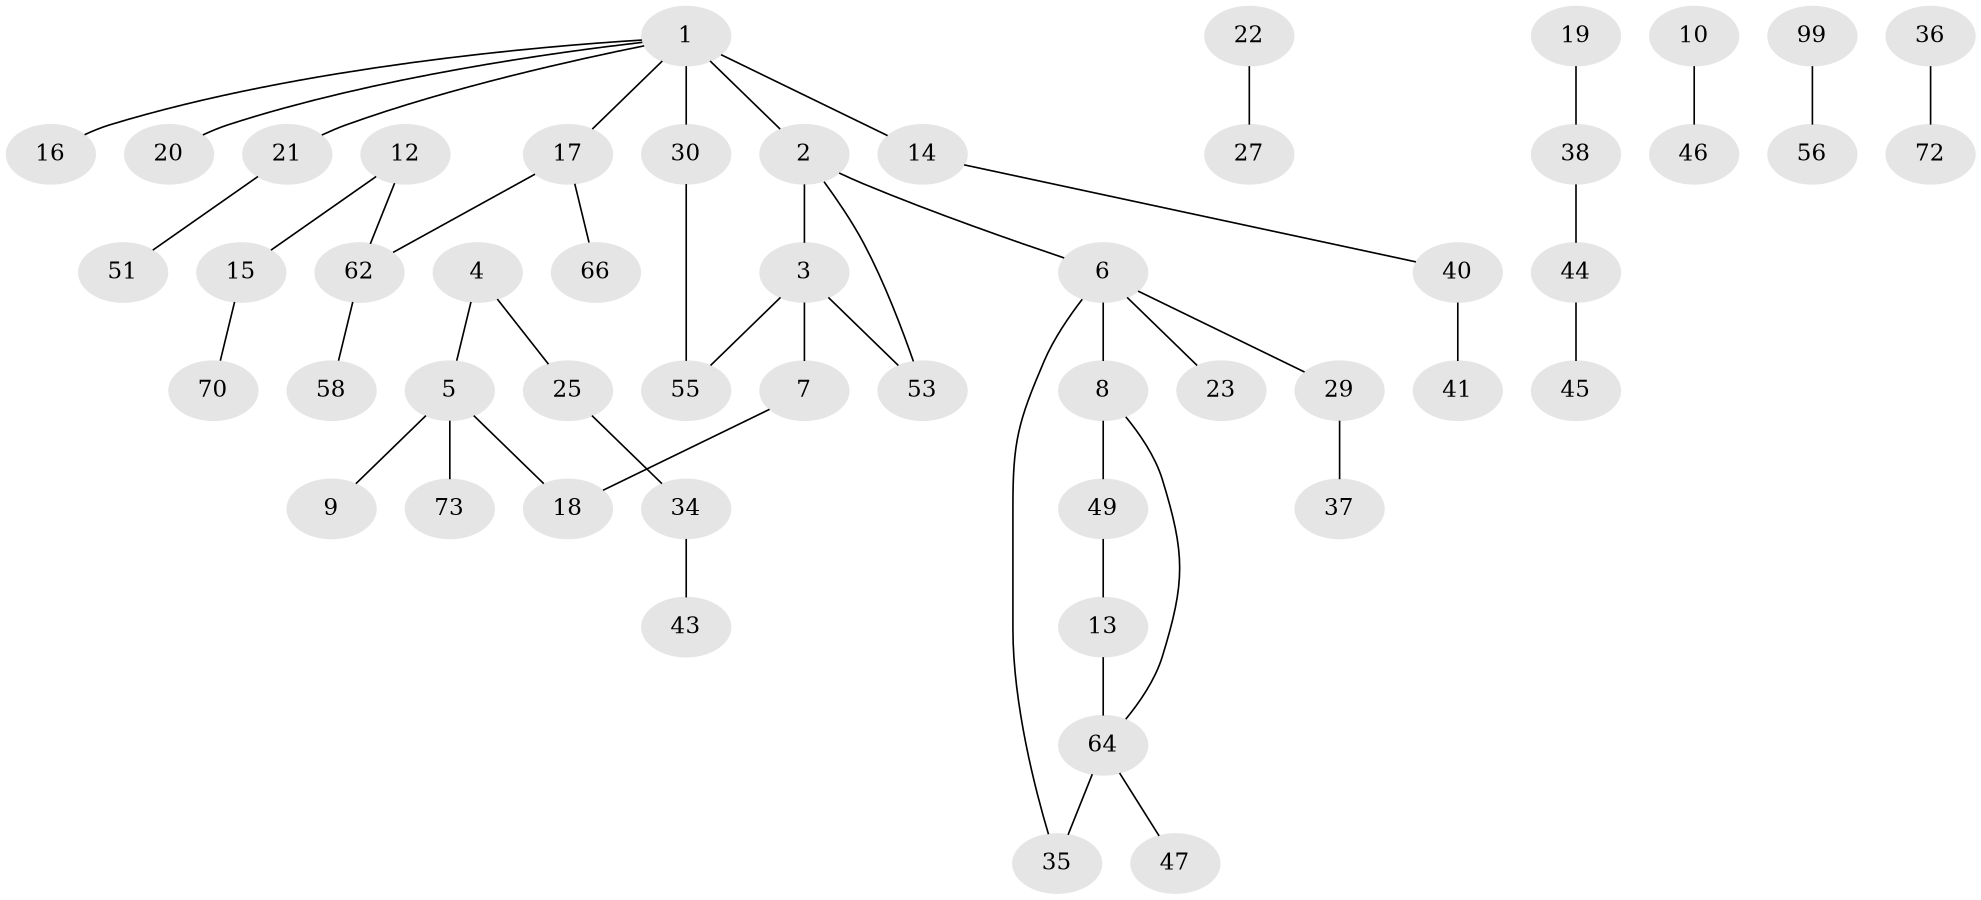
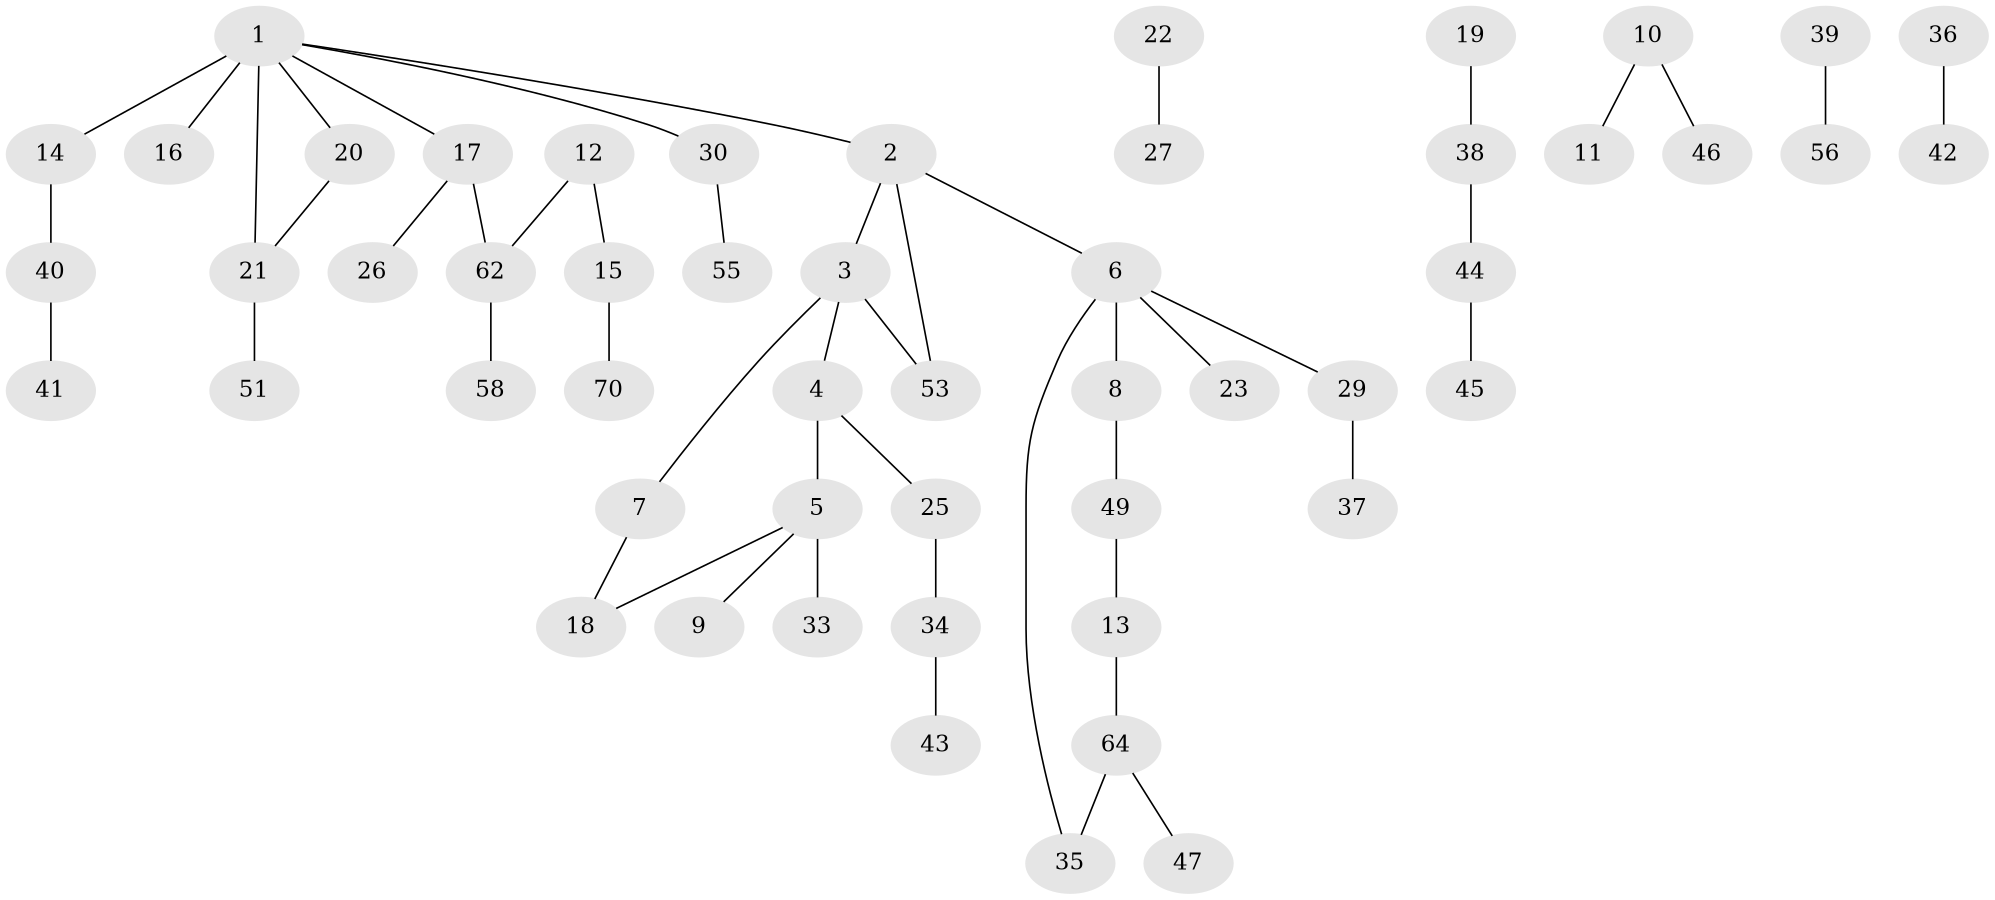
  graph {
    node [color=gray90 style=filled]
    edge [weight=1.0]
    1
    2
    14
    16
    17
    20
    30
    21
    3
    6
    53
    40
    n13 [label=62]
-   26 [label=66]
+   26
    22
    27
    55
    4
    7
    8
    23
    29
    35
    5
    25
    18
    19
    38
    9
-   33 [label=73]
+   33
    34
    n32 [label=64]
    49
    37
    10
+   11
    46
    13
    47
    12
    15
    n42 [label=70]
    n43 [label=58]
    41
-   39 [label=99]
+   39
    56
    44
    51
    43
    36
-   42 [label=72]
+   42
    45
    1 -- 2
    1 -- 14 [weight=3.0]
    1 -- 16
    1 -- 17
    1 -- 20
    1 -- 30
    1 -- 21
    2 -- 3
    2 -- 6
    2 -- 53
    14 -- 40
    17 -- n13
    17 -- 26
+   20 -- 21
    30 -- 55
    21 -- 51
    3 -- 53
-   3 -- 55
+   3 -- 4
    3 -- 7
    6 -- 8 [weight=2.0]
    6 -- 23
    6 -- 29
    6 -- 35
    40 -- 41 [weight=2.0]
    n13 -- n43
    22 -- 27 [weight=2.0]
    4 -- 5
    4 -- 25
    7 -- 18
-   8 -- n32
    8 -- 49
    29 -- 37 [weight=2.0]
    5 -- 18
    5 -- 9
    5 -- 33 [weight=2.0]
    25 -- 34
    19 -- 38
    38 -- 44 [weight=2.0]
    34 -- 43 [weight=3.0]
    n32 -- 35 [weight=2.0]
    n32 -- 47
    49 -- 13
+   10 -- 11
    10 -- 46
    13 -- n32
    12 -- n13
    12 -- 15
    15 -- n42
    39 -- 56
    44 -- 45
    36 -- 42
  }
